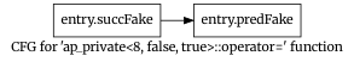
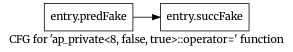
  digraph {
    label="CFG for 'ap_private\<8, false, true\>::operator=' function"
    rankdir=LR
    fontname=Merriweather
    node [shape=record fontname=Merriweather]
    n1 [label="{entry.predFake}"]
    n2 [filename="/tools/Xilinx/Vitis_HLS/2022.1/include/etc/ap_private.h" label="{entry.succFake}" linenumber=1530]
-   n2 -> n1 [execusionnum=0 filename="/tools/Xilinx/Vitis_HLS/2022.1/include/etc/ap_private.h" fontname=Merriweather]
+   n1 -> n2 [execusionnum=0 filename="/tools/Xilinx/Vitis_HLS/2022.1/include/etc/ap_private.h" fontname=Merriweather]
  }
